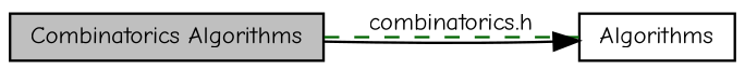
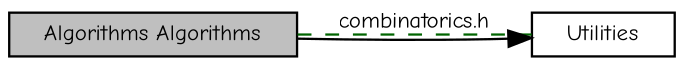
  digraph {
    rankdir=LR
    fontname="Comic Neue"
    node [color=black fontname="Comic Neue" fontsize=10 shape=box]
    edge [fontname="Comic Neue" fontsize=10 labelfontname=Helvetica labelfontsize=10 shape=plaintext]
-   n1 [fillcolor=grey75 fontcolor=black height=0.2 label="Combinatorics Algorithms" style=filled width=0.4]
-   n2 [height=0.2 label=Algorithms width=0.4]
+   n1 [fillcolor=grey75 fontcolor=black height=0.2 label="Algorithms Algorithms" style=filled width=0.4]
+   n2 [height=0.2 label=Utilities width=0.4]
    n1 -> n2 [color=darkgreen dir=none label="combinatorics.h" style=dashed]
    n2 -> n1 [dir=back style=solid]
  }
